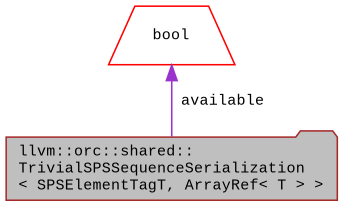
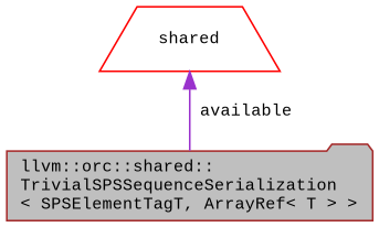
  digraph {
    fontname="Liberation Mono"
    node [fontname="Liberation Mono" fontsize=10]
    n1 [color=brown fillcolor=grey75 fontcolor=black height=0.2 label="llvm::orc::shared::\lTrivialSPSSequenceSerialization\l\< SPSElementTagT, ArrayRef\< T \> \>" shape=folder style=filled width=0.4]
-   n2 [color=red height=0.2 label=bool shape=trapezium width=0.4]
+   n2 [color=red height=0.2 label=shared shape=trapezium width=0.4]
    n2 -> n1 [color=darkorchid3 dir=back fontname="Liberation Mono" fontsize=10 label=" available" labelfontname=Helvetica labelfontsize=10 style=solid]
  }
